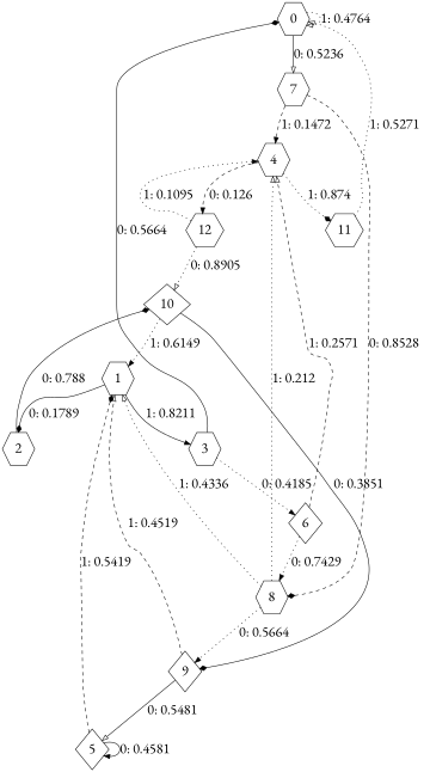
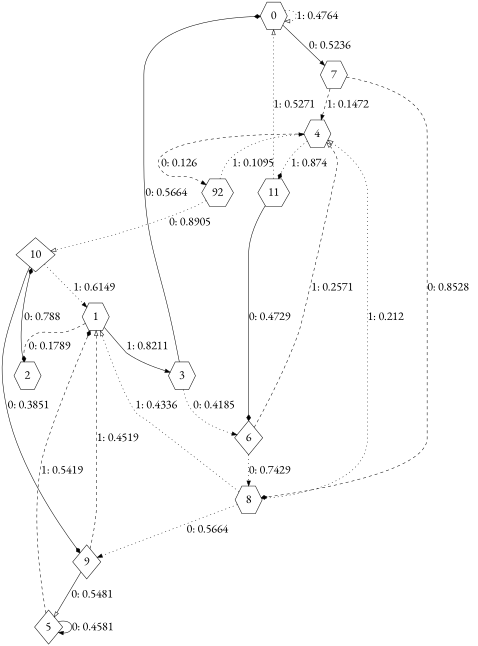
  digraph {
    fontname="EB Garamond"
    node [fontname="EB Garamond" fontsize=24 shape=hexagon]
    edge [arrowhead=onormal fontname="EB Garamond" fontsize=24 style=dotted]
    0
    7
    4
    8
-   12
+   12 [label=92]
    11
    1
    9 [shape=diamond]
    2
    3
    10 [shape=diamond]
    6 [shape=diamond]
    5 [shape=diamond]
    0 -> 0 [label="1: 0.4764   "]
-   0 -> 7 [label="0: 0.5236   " style=solid]
+   0 -> 7 [arrowhead=normal label="0: 0.5236   " style=solid]
    7 -> 4 [arrowhead=normal label="1: 0.1472   " style=dashed]
    7 -> 8 [arrowhead=diamond label="0: 0.8528   " style=dashed]
    4 -> 12 [arrowhead=normal label="0: 0.126    " style=dashed]
    4 -> 11 [arrowhead=diamond label="1: 0.874    "]
    8 -> 4 [label="1: 0.212    "]
    8 -> 1 [label="1: 0.4336   "]
    8 -> 9 [arrowhead=normal label="0: 0.5664   "]
    12 -> 4 [arrowhead=normal label="1: 0.1095   "]
    12 -> 10 [label="0: 0.8905   "]
    11 -> 0 [label="1: 0.5271   "]
-   1 -> 2 [arrowhead=diamond label="0: 0.1789   " style=solid]
+   11 -> 6 [arrowhead=diamond label="0: 0.4729   " style=solid]
+   1 -> 2 [arrowhead=diamond label="0: 0.1789   " style=dashed]
    1 -> 3 [arrowhead=normal label="1: 0.8211   " style=solid]
    9 -> 1 [label="1: 0.4519   " style=dashed]
    9 -> 5 [label="0: 0.5481   " style=solid]
    2 -> 10 [arrowhead=diamond label="0: 0.788    " style=solid]
    3 -> 0 [arrowhead=diamond label="0: 0.5664   " style=solid]
    3 -> 6 [arrowhead=normal label="0: 0.4185   "]
    10 -> 1 [arrowhead=normal label="1: 0.6149   "]
    10 -> 9 [arrowhead=diamond label="0: 0.3851   " style=solid]
    6 -> 4 [label="1: 0.2571   " style=dashed]
    6 -> 8 [arrowhead=normal label="0: 0.7429   "]
    5 -> 1 [arrowhead=diamond label="1: 0.5419   " style=dashed]
    5 -> 5 [arrowhead=normal label="0: 0.4581   " style=solid]
  }
